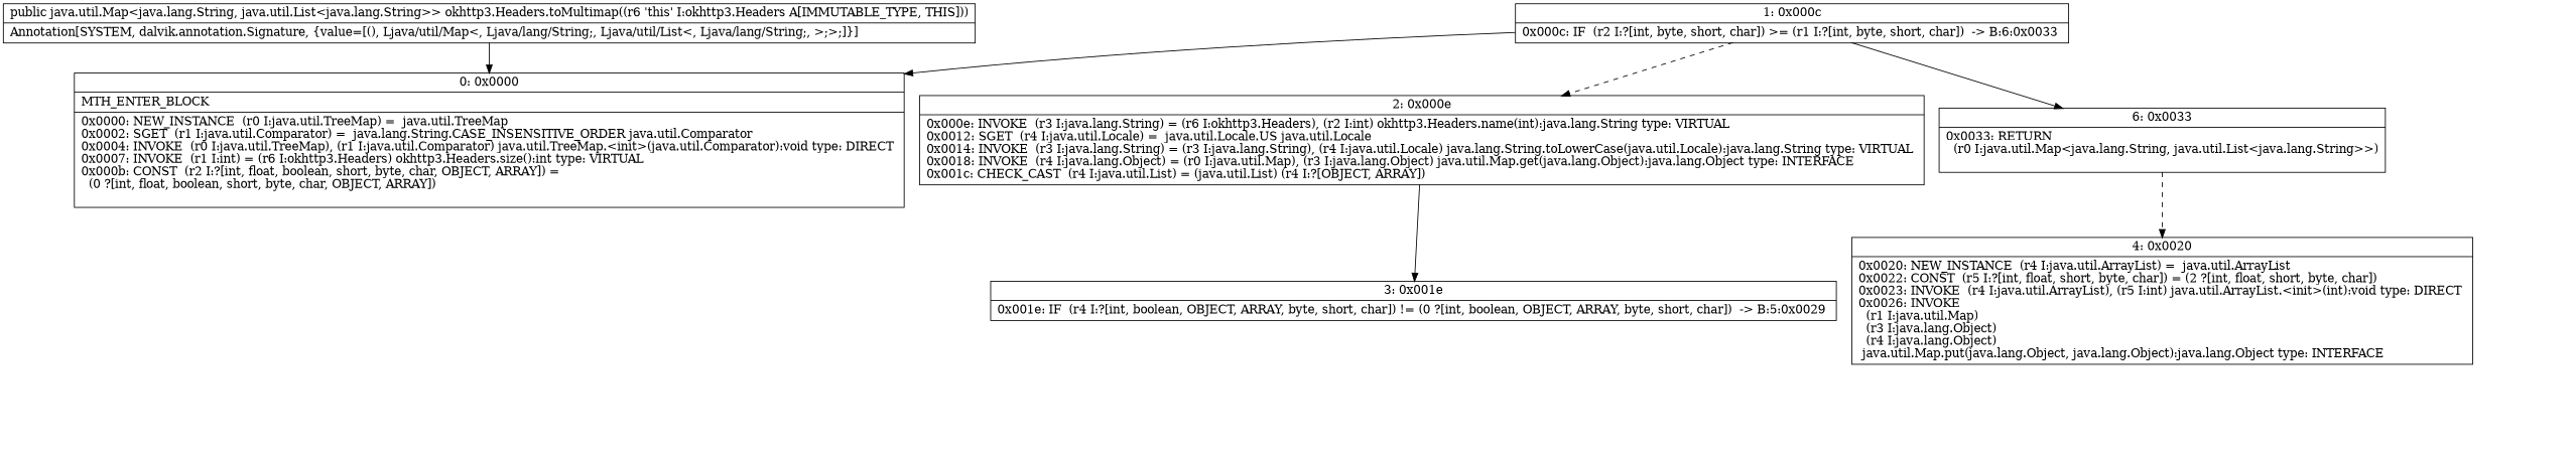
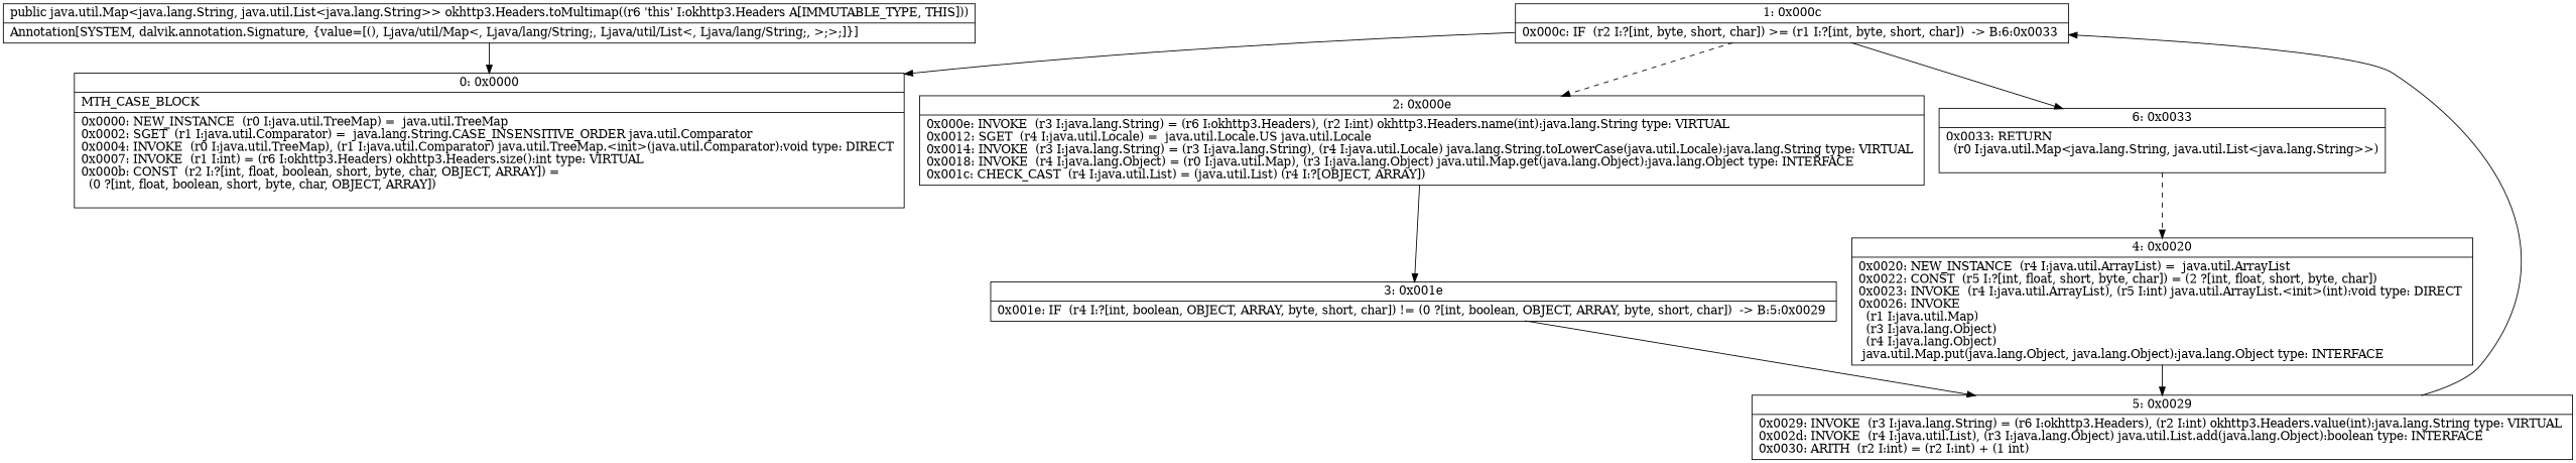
  digraph {
    node [shape=record]
-   n1 [label="{0\:\ 0x0000|MTH_ENTER_BLOCK\l|0x0000: NEW_INSTANCE  (r0 I:java.util.TreeMap) =  java.util.TreeMap \l0x0002: SGET  (r1 I:java.util.Comparator) =  java.lang.String.CASE_INSENSITIVE_ORDER java.util.Comparator \l0x0004: INVOKE  (r0 I:java.util.TreeMap), (r1 I:java.util.Comparator) java.util.TreeMap.\<init\>(java.util.Comparator):void type: DIRECT \l0x0007: INVOKE  (r1 I:int) = (r6 I:okhttp3.Headers) okhttp3.Headers.size():int type: VIRTUAL \l0x000b: CONST  (r2 I:?[int, float, boolean, short, byte, char, OBJECT, ARRAY]) = \l  (0 ?[int, float, boolean, short, byte, char, OBJECT, ARRAY])\l \l}"]
+   n1 [label="{0\:\ 0x0000|MTH_CASE_BLOCK\l|0x0000: NEW_INSTANCE  (r0 I:java.util.TreeMap) =  java.util.TreeMap \l0x0002: SGET  (r1 I:java.util.Comparator) =  java.lang.String.CASE_INSENSITIVE_ORDER java.util.Comparator \l0x0004: INVOKE  (r0 I:java.util.TreeMap), (r1 I:java.util.Comparator) java.util.TreeMap.\<init\>(java.util.Comparator):void type: DIRECT \l0x0007: INVOKE  (r1 I:int) = (r6 I:okhttp3.Headers) okhttp3.Headers.size():int type: VIRTUAL \l0x000b: CONST  (r2 I:?[int, float, boolean, short, byte, char, OBJECT, ARRAY]) = \l  (0 ?[int, float, boolean, short, byte, char, OBJECT, ARRAY])\l \l}"]
    n2 [label="{1\:\ 0x000c|0x000c: IF  (r2 I:?[int, byte, short, char]) \>= (r1 I:?[int, byte, short, char])  \-\> B:6:0x0033 \l}"]
    n3 [label="{2\:\ 0x000e|0x000e: INVOKE  (r3 I:java.lang.String) = (r6 I:okhttp3.Headers), (r2 I:int) okhttp3.Headers.name(int):java.lang.String type: VIRTUAL \l0x0012: SGET  (r4 I:java.util.Locale) =  java.util.Locale.US java.util.Locale \l0x0014: INVOKE  (r3 I:java.lang.String) = (r3 I:java.lang.String), (r4 I:java.util.Locale) java.lang.String.toLowerCase(java.util.Locale):java.lang.String type: VIRTUAL \l0x0018: INVOKE  (r4 I:java.lang.Object) = (r0 I:java.util.Map), (r3 I:java.lang.Object) java.util.Map.get(java.lang.Object):java.lang.Object type: INTERFACE \l0x001c: CHECK_CAST  (r4 I:java.util.List) = (java.util.List) (r4 I:?[OBJECT, ARRAY]) \l}"]
    n4 [label="{6\:\ 0x0033|0x0033: RETURN  \l  (r0 I:java.util.Map\<java.lang.String, java.util.List\<java.lang.String\>\>)\l \l}"]
    n5 [label="{3\:\ 0x001e|0x001e: IF  (r4 I:?[int, boolean, OBJECT, ARRAY, byte, short, char]) != (0 ?[int, boolean, OBJECT, ARRAY, byte, short, char])  \-\> B:5:0x0029 \l}"]
    n6 [label="{4\:\ 0x0020|0x0020: NEW_INSTANCE  (r4 I:java.util.ArrayList) =  java.util.ArrayList \l0x0022: CONST  (r5 I:?[int, float, short, byte, char]) = (2 ?[int, float, short, byte, char]) \l0x0023: INVOKE  (r4 I:java.util.ArrayList), (r5 I:int) java.util.ArrayList.\<init\>(int):void type: DIRECT \l0x0026: INVOKE  \l  (r1 I:java.util.Map)\l  (r3 I:java.lang.Object)\l  (r4 I:java.lang.Object)\l java.util.Map.put(java.lang.Object, java.lang.Object):java.lang.Object type: INTERFACE \l}"]
+   n7 [label="{5\:\ 0x0029|0x0029: INVOKE  (r3 I:java.lang.String) = (r6 I:okhttp3.Headers), (r2 I:int) okhttp3.Headers.value(int):java.lang.String type: VIRTUAL \l0x002d: INVOKE  (r4 I:java.util.List), (r3 I:java.lang.Object) java.util.List.add(java.lang.Object):boolean type: INTERFACE \l0x0030: ARITH  (r2 I:int) = (r2 I:int) + (1 int) \l}"]
    n8 [label="{public java.util.Map\<java.lang.String, java.util.List\<java.lang.String\>\> okhttp3.Headers.toMultimap((r6 'this' I:okhttp3.Headers A[IMMUTABLE_TYPE, THIS]))  | Annotation[SYSTEM, dalvik.annotation.Signature, \{value=[(), Ljava\/util\/Map\<, Ljava\/lang\/String;, Ljava\/util\/List\<, Ljava\/lang\/String;, \>;\>;]\}]\l}"]
    n2 -> n1
    n2 -> n3 [style=dashed]
    n2 -> n4
    n3 -> n5
    n4 -> n6 [style=dashed]
+   n5 -> n7
+   n6 -> n7
+   n7 -> n2
    n8 -> n1
  }
